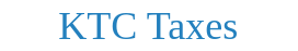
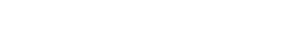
  <mxCell id="0" />
  <mxCell id="1" parent="0" />
- <mxCell id="2" value="KTC Taxes" style="text;html=1;strokeColor=none;fillColor=none;align=center;verticalAlign=middle;whiteSpace=wrap;rounded=0;fontFamily=Josefin+Sans;FType=g;fontColor=#2380BE;fontSize=48;fontStyle=0" parent="1" vertex="1"><mxGeometry x="20" y="20" width="320" height="20" as="geometry" /></mxCell>
